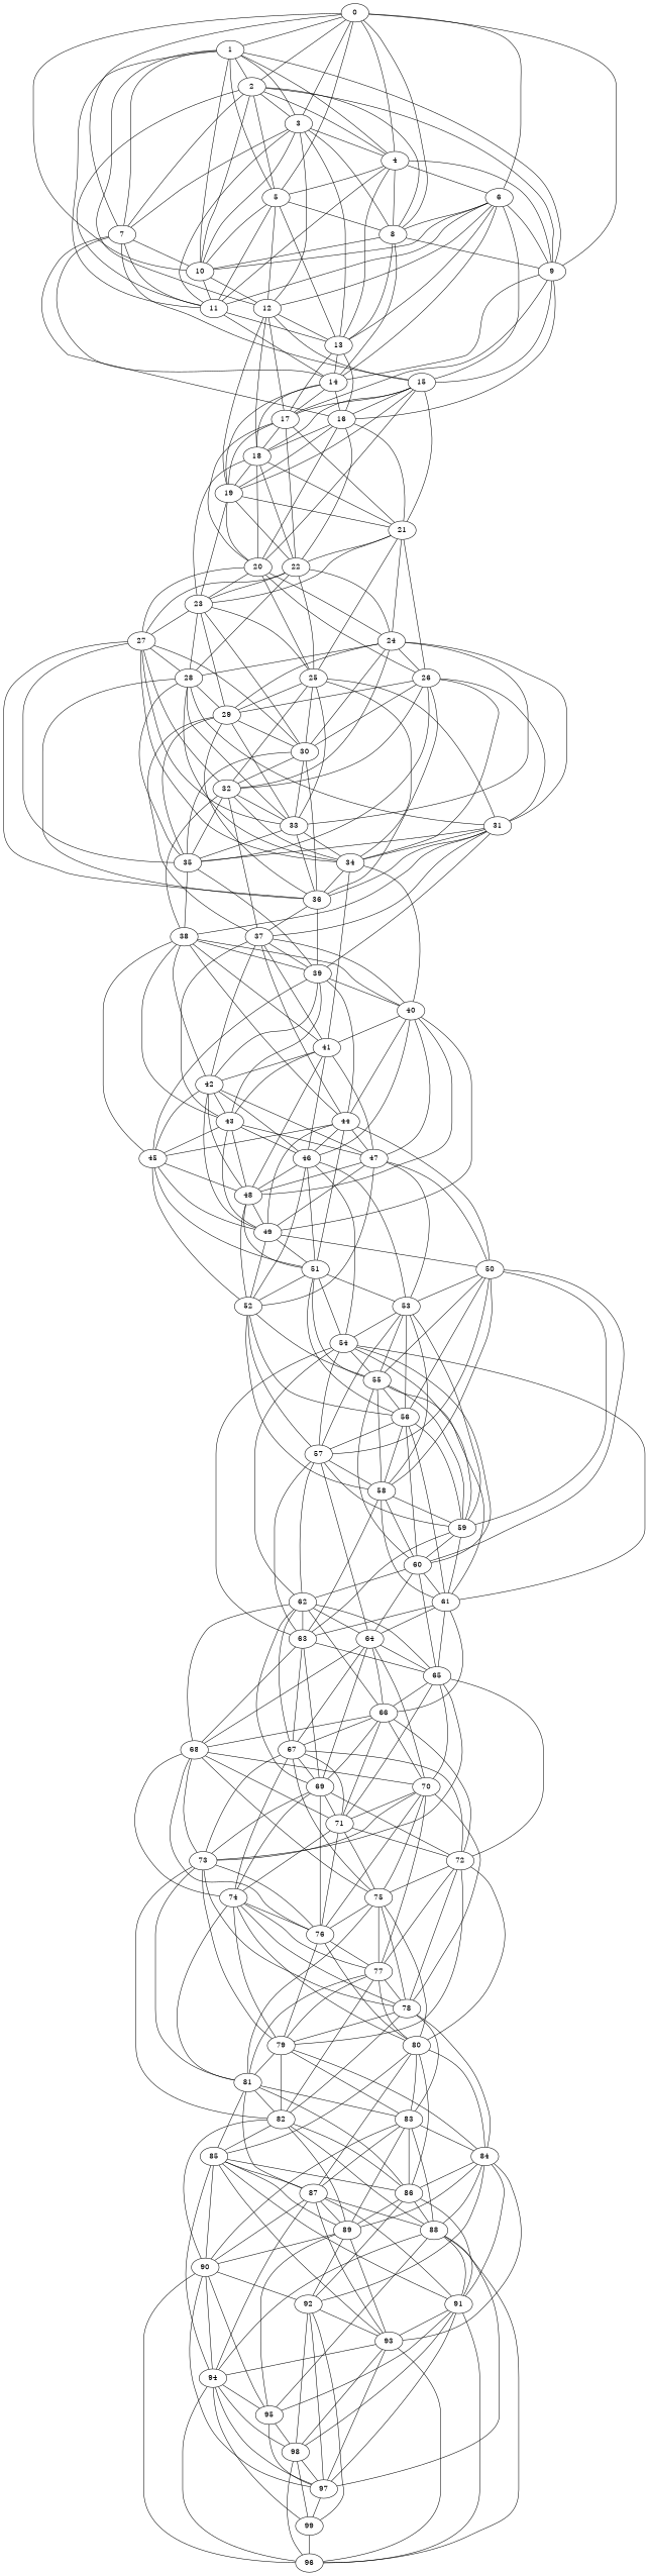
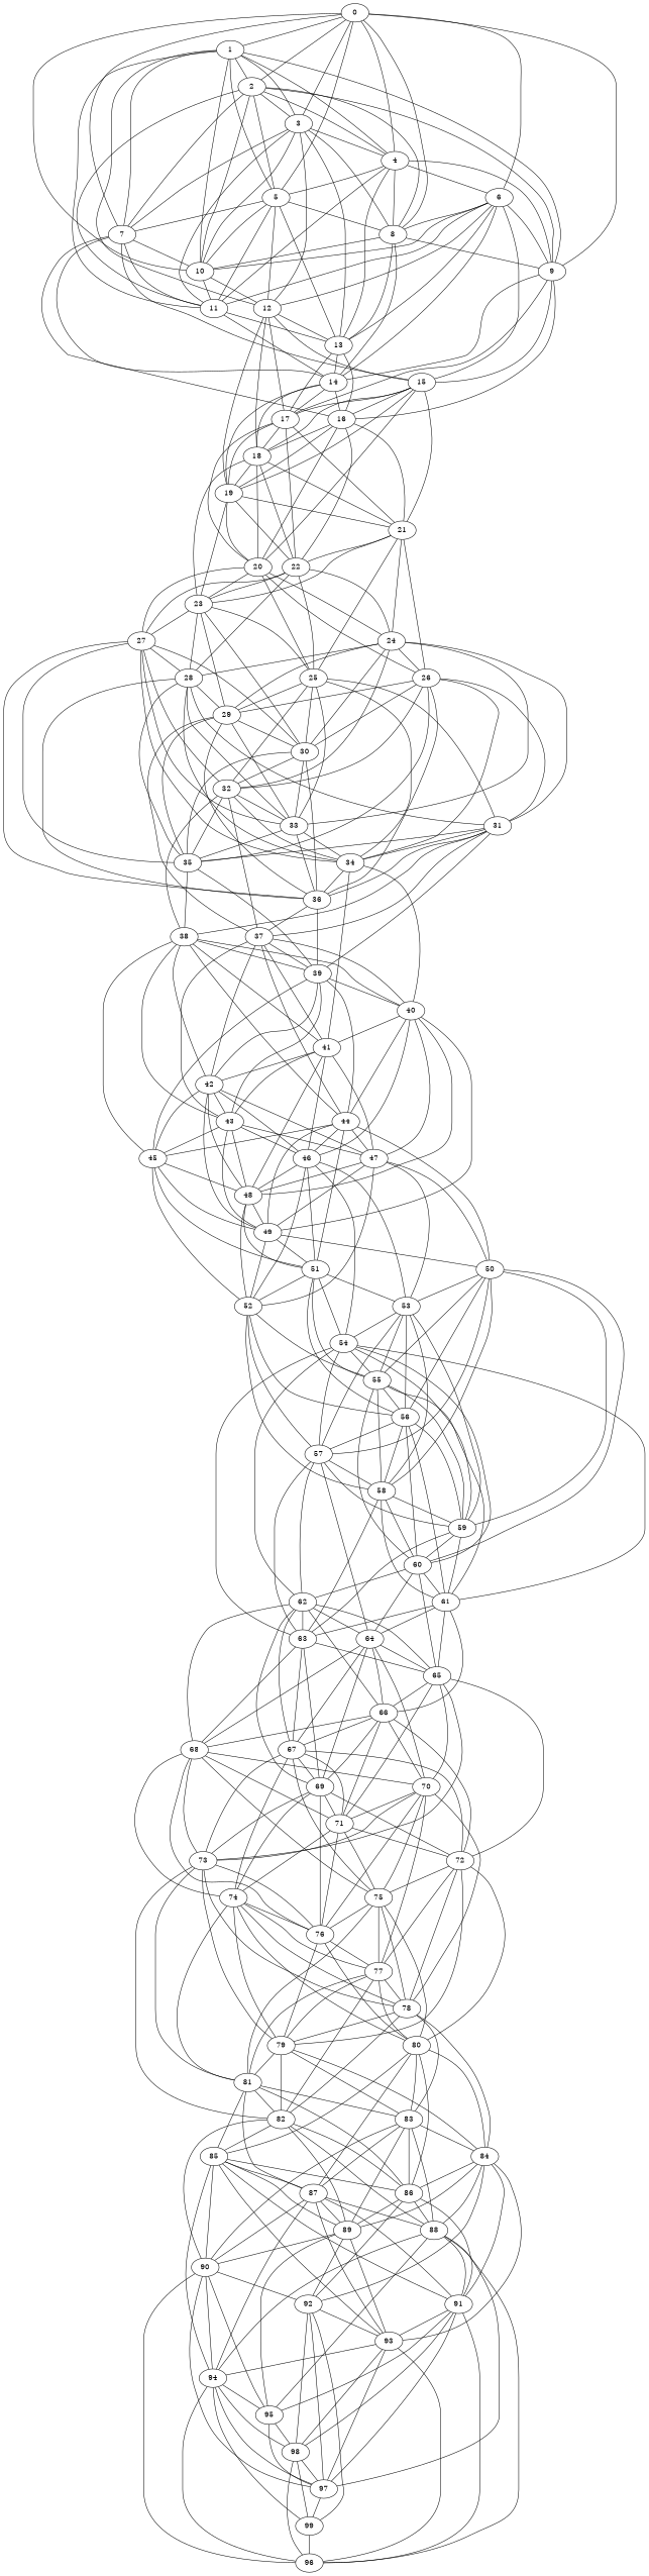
  graph {
    0
    1
    2
    3
    4
    5
    6
    7
    8
    9
    10
    11
    12
    13
    14
    15
    16
    17
    18
    19
    20
    21
    22
    23
    24
    25
    26
    27
    28
    29
    30
    31
    32
    33
    34
    35
    36
    37
    38
    39
    40
    41
    42
    43
    44
    45
    46
    47
    48
    49
    50
    51
    52
    53
    54
    55
    56
    57
    58
    59
    60
    61
    62
    63
    64
    65
    66
    67
    68
    69
    70
    71
    72
    73
    74
    75
    76
    77
    78
    79
    80
    81
    82
    83
    84
    85
    86
    87
    88
    89
    90
    91
    92
    93
    94
    95
    96
    97
    98
    99
    0 -- 1
    0 -- 2
    0 -- 3
    0 -- 4
    0 -- 5
    0 -- 6
    0 -- 7
    0 -- 8
    0 -- 9
    0 -- 10
    1 -- 2
    1 -- 3
    1 -- 4
    1 -- 5
    1 -- 7
    1 -- 9
    1 -- 10
    1 -- 11
    1 -- 12
    2 -- 3
    2 -- 4
    2 -- 5
    2 -- 7
    2 -- 8
    2 -- 9
    2 -- 10
    2 -- 11
    3 -- 4
    3 -- 7
    3 -- 8
    3 -- 10
    3 -- 11
    3 -- 12
    3 -- 13
    4 -- 5
    4 -- 6
    4 -- 8
    4 -- 9
    4 -- 11
    4 -- 13
+   5 -- 7
    5 -- 8
    5 -- 10
    5 -- 11
    5 -- 12
    5 -- 13
    6 -- 8
    6 -- 9
    6 -- 10
    6 -- 11
    6 -- 12
    6 -- 13
    6 -- 14
    6 -- 15
    7 -- 10
    7 -- 11
    7 -- 14
    7 -- 15
    7 -- 16
    8 -- 9
    8 -- 10
    8 -- 13
    8 -- 14
    9 -- 14
    9 -- 15
    9 -- 16
    9 -- 17
    10 -- 11
    10 -- 12
    11 -- 13
    11 -- 14
    12 -- 13
    12 -- 15
    12 -- 17
    12 -- 18
    12 -- 19
    13 -- 14
    13 -- 16
    13 -- 17
    14 -- 16
    14 -- 17
    14 -- 18
    14 -- 19
    15 -- 16
    15 -- 17
    15 -- 18
    15 -- 19
    15 -- 20
    15 -- 21
    16 -- 18
    16 -- 19
    16 -- 20
    16 -- 21
    16 -- 22
    17 -- 18
    17 -- 19
    17 -- 20
    17 -- 21
    17 -- 22
    18 -- 19
    18 -- 20
    18 -- 21
    18 -- 22
    18 -- 23
    19 -- 20
    19 -- 21
    19 -- 22
    19 -- 23
    20 -- 23
    20 -- 24
    20 -- 25
    20 -- 26
    20 -- 27
    21 -- 22
    21 -- 23
    21 -- 24
    21 -- 25
    21 -- 26
    22 -- 23
    22 -- 24
    22 -- 25
    22 -- 27
    22 -- 28
    23 -- 25
    23 -- 27
    23 -- 28
    23 -- 29
    23 -- 30
    24 -- 26
    24 -- 28
    24 -- 29
    24 -- 30
    24 -- 31
    24 -- 32
    24 -- 33
    25 -- 29
    25 -- 30
    25 -- 31
    25 -- 32
    25 -- 33
    25 -- 34
    26 -- 29
    26 -- 30
    26 -- 31
    26 -- 32
    26 -- 34
    26 -- 35
    26 -- 36
    27 -- 28
    27 -- 30
    27 -- 32
    27 -- 33
    27 -- 34
    27 -- 35
    27 -- 36
    28 -- 29
    28 -- 31
    28 -- 33
    28 -- 34
    28 -- 35
    28 -- 36
    29 -- 30
    29 -- 33
    29 -- 35
    29 -- 36
    29 -- 37
    30 -- 32
    30 -- 33
    30 -- 35
    30 -- 36
    31 -- 34
    31 -- 35
    31 -- 36
    31 -- 37
    31 -- 38
    31 -- 39
    32 -- 33
    32 -- 34
    32 -- 35
    32 -- 37
    32 -- 38
    33 -- 34
    33 -- 35
    33 -- 36
    34 -- 36
    34 -- 40
    34 -- 41
    35 -- 38
    35 -- 39
    36 -- 37
    36 -- 39
    37 -- 39
    37 -- 40
    37 -- 41
    37 -- 42
    37 -- 43
    37 -- 44
    38 -- 39
    38 -- 40
    38 -- 41
    38 -- 42
    38 -- 43
    38 -- 44
    38 -- 45
    39 -- 40
    39 -- 42
    39 -- 43
    39 -- 44
    39 -- 45
    40 -- 41
    40 -- 44
    40 -- 46
    40 -- 47
    40 -- 48
    40 -- 49
    41 -- 42
    41 -- 43
    41 -- 46
    41 -- 47
    41 -- 48
    42 -- 43
    42 -- 45
    42 -- 46
    42 -- 47
    42 -- 48
    42 -- 49
    43 -- 45
    43 -- 46
    43 -- 47
    43 -- 48
    43 -- 49
    44 -- 45
    44 -- 46
    44 -- 47
    44 -- 49
    44 -- 50
    44 -- 51
    45 -- 48
    45 -- 49
    45 -- 51
    45 -- 52
    46 -- 48
    46 -- 51
    46 -- 52
    46 -- 53
    46 -- 54
    47 -- 48
    47 -- 49
    47 -- 50
    47 -- 52
    47 -- 53
    48 -- 49
    48 -- 51
    48 -- 52
    49 -- 50
    49 -- 51
    49 -- 52
    50 -- 53
    50 -- 55
    50 -- 56
    50 -- 57
    50 -- 58
    50 -- 59
    50 -- 60
    51 -- 52
    51 -- 53
    51 -- 54
    51 -- 55
    51 -- 56
    52 -- 55
    52 -- 56
    52 -- 57
    52 -- 58
    53 -- 54
    53 -- 55
    53 -- 56
    53 -- 57
    53 -- 58
    53 -- 59
    54 -- 55
    54 -- 57
    54 -- 59
    54 -- 60
    54 -- 61
    54 -- 62
    54 -- 63
    55 -- 56
    55 -- 58
    55 -- 59
    55 -- 60
    55 -- 61
    56 -- 57
    56 -- 58
    56 -- 59
    56 -- 60
    56 -- 61
    57 -- 58
    57 -- 59
    57 -- 62
    57 -- 63
    57 -- 64
    58 -- 59
    58 -- 60
    58 -- 61
    58 -- 63
    59 -- 60
    59 -- 61
    59 -- 63
    60 -- 61
    60 -- 62
    60 -- 64
    60 -- 65
    61 -- 63
    61 -- 64
    61 -- 65
    61 -- 66
    62 -- 63
    62 -- 64
    62 -- 65
    62 -- 66
    62 -- 67
    62 -- 68
    62 -- 69
    63 -- 65
    63 -- 67
    63 -- 68
    63 -- 69
    64 -- 65
    64 -- 66
    64 -- 67
    64 -- 68
    64 -- 69
    64 -- 70
    65 -- 66
    65 -- 70
    65 -- 71
    65 -- 72
    65 -- 73
    66 -- 67
    66 -- 68
    66 -- 69
    66 -- 70
    66 -- 71
    66 -- 72
    67 -- 69
    67 -- 71
    67 -- 72
    67 -- 73
    67 -- 74
    67 -- 75
    68 -- 70
    68 -- 71
    68 -- 73
    68 -- 74
    68 -- 75
    68 -- 76
    69 -- 71
    69 -- 72
    69 -- 73
    69 -- 74
    69 -- 76
    70 -- 71
    70 -- 73
    70 -- 75
    70 -- 76
    70 -- 77
    70 -- 78
    71 -- 72
    71 -- 74
    71 -- 75
    71 -- 76
    72 -- 75
    72 -- 77
    72 -- 78
    72 -- 79
    72 -- 80
    73 -- 76
    73 -- 78
    73 -- 79
    73 -- 81
    73 -- 82
    74 -- 76
    74 -- 77
    74 -- 78
    74 -- 79
    74 -- 80
    74 -- 81
    75 -- 76
    75 -- 77
    75 -- 78
    75 -- 80
    75 -- 81
    76 -- 77
    76 -- 79
    76 -- 80
    77 -- 78
    77 -- 79
    77 -- 80
    77 -- 81
    77 -- 82
    78 -- 79
    78 -- 82
    78 -- 83
    78 -- 84
    79 -- 81
    79 -- 82
    79 -- 83
    79 -- 84
    80 -- 83
    80 -- 84
    80 -- 85
    80 -- 86
    80 -- 87
    81 -- 82
    81 -- 83
    81 -- 85
    81 -- 86
    81 -- 87
    82 -- 85
    82 -- 86
    82 -- 88
    82 -- 89
    82 -- 90
    83 -- 84
    83 -- 86
    83 -- 87
    83 -- 88
    83 -- 89
    83 -- 90
    84 -- 86
    84 -- 88
    84 -- 89
    84 -- 91
    84 -- 92
    84 -- 93
    85 -- 86
    85 -- 87
    85 -- 89
    85 -- 90
    85 -- 91
    85 -- 93
    85 -- 94
    86 -- 88
    86 -- 89
    86 -- 91
    86 -- 92
    87 -- 88
    87 -- 89
    87 -- 90
    87 -- 91
    87 -- 93
    87 -- 94
    88 -- 91
    88 -- 94
    88 -- 95
    88 -- 96
    88 -- 97
    89 -- 90
    89 -- 92
    89 -- 93
    89 -- 95
    90 -- 92
    90 -- 94
    90 -- 95
    90 -- 96
    90 -- 97
    91 -- 93
    91 -- 95
    91 -- 96
    91 -- 97
    91 -- 98
    92 -- 93
    92 -- 97
    92 -- 98
    92 -- 99
    93 -- 94
    93 -- 96
    93 -- 97
    93 -- 98
    94 -- 95
    94 -- 96
    94 -- 97
    94 -- 98
    94 -- 99
    95 -- 97
    95 -- 98
    97 -- 99
    98 -- 96
    98 -- 97
    98 -- 99
    99 -- 96
  }
